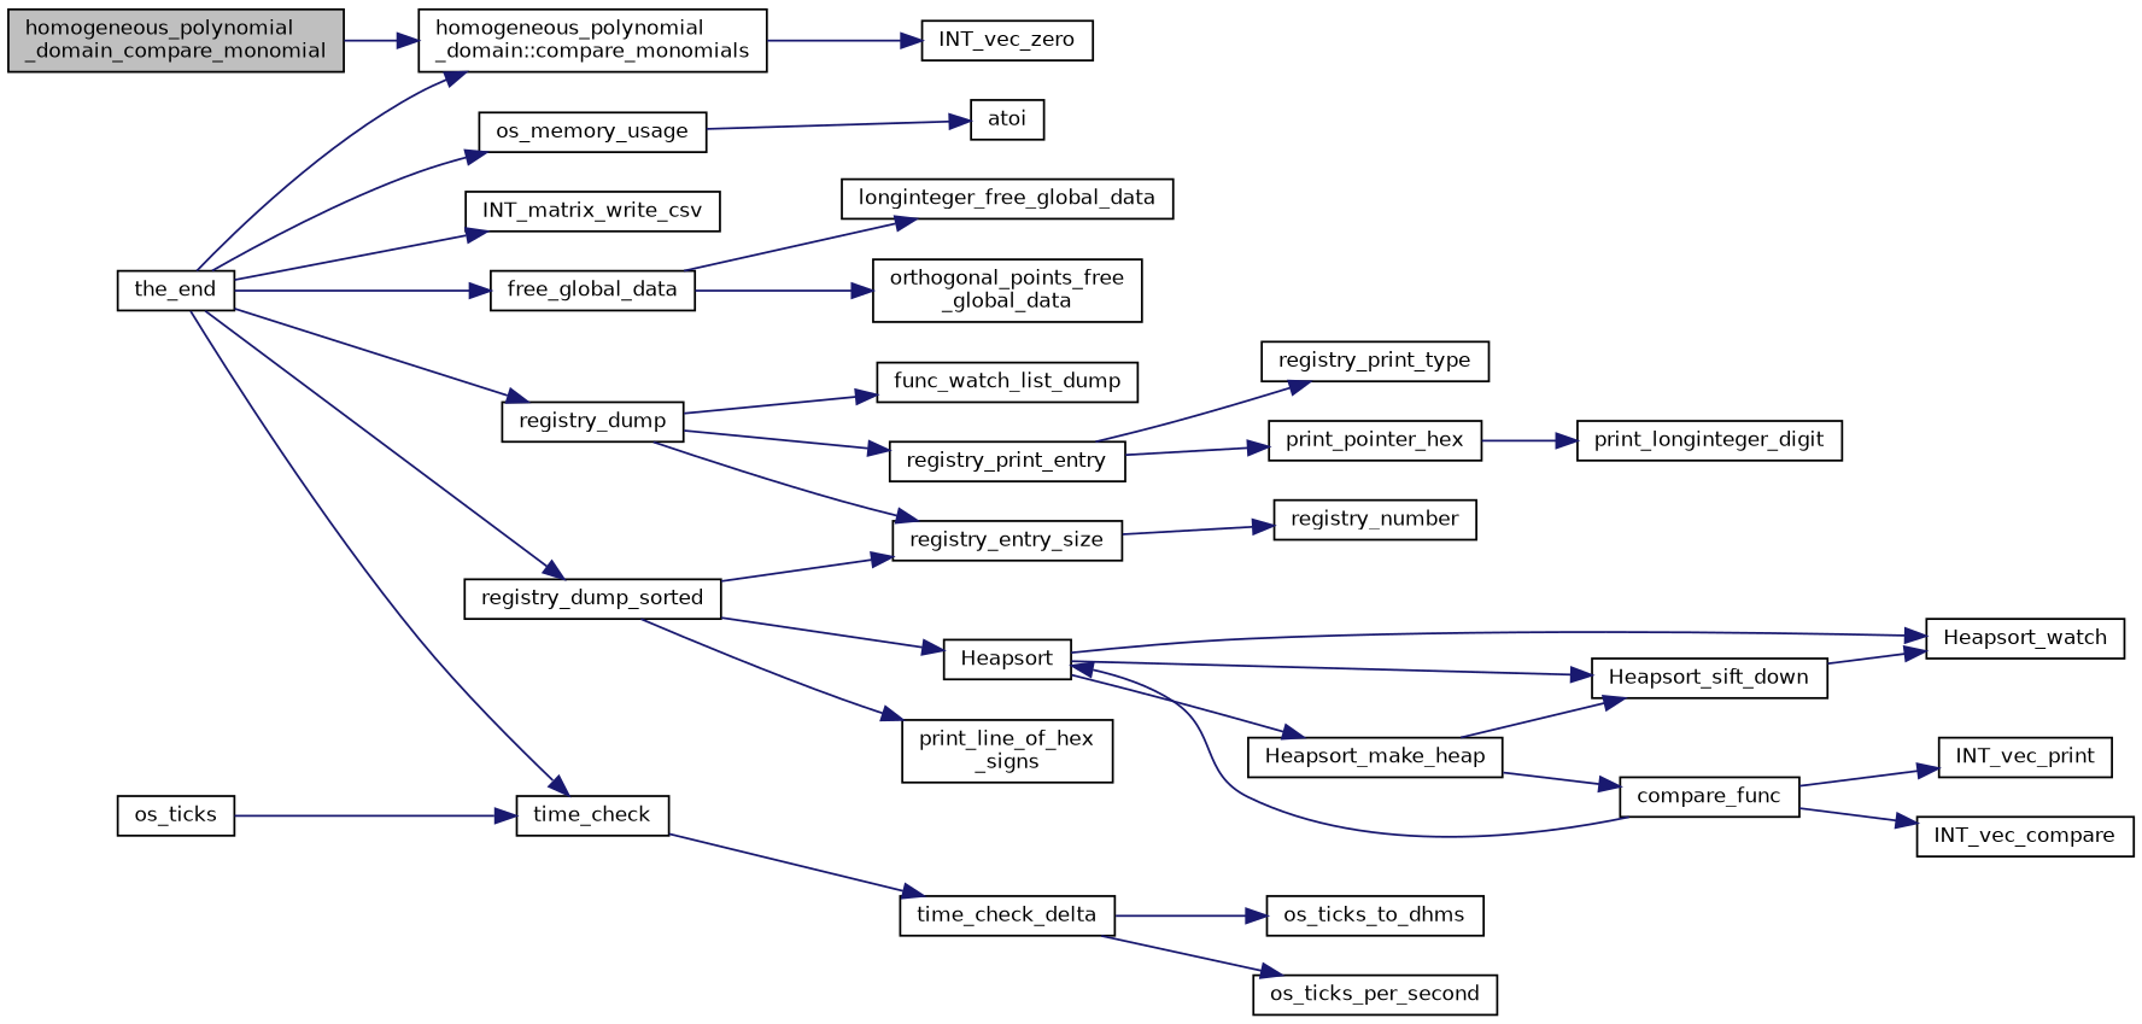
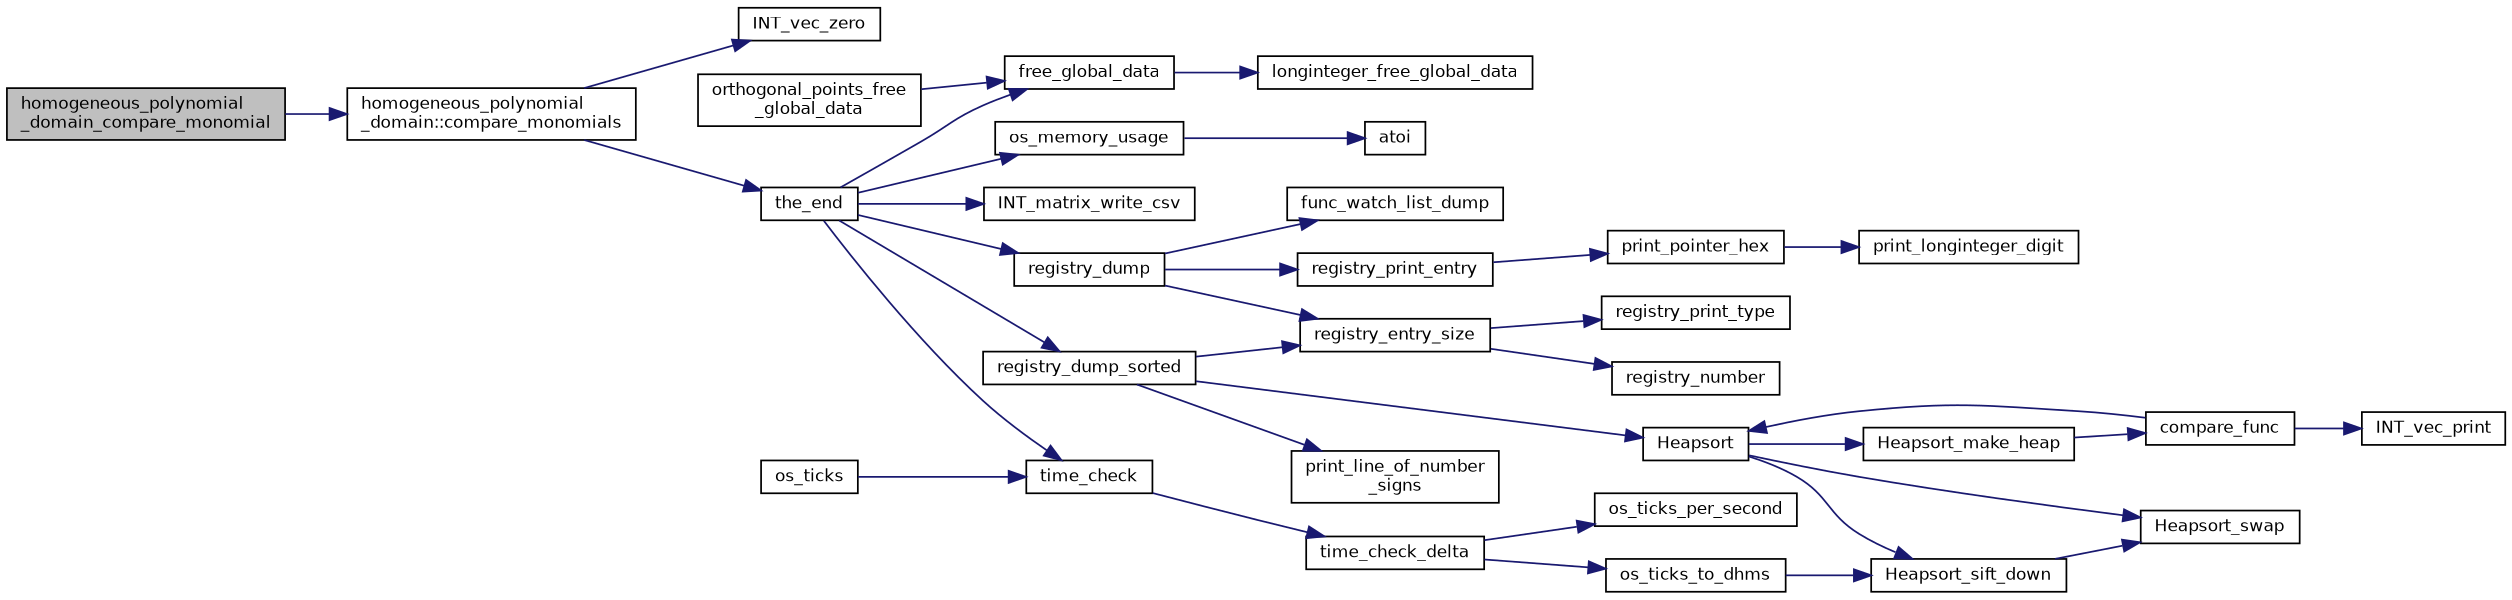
  digraph {
    rankdir=LR
    node [color=black fillcolor=white fontname=Helvetica fontsize=10 shape=record style=filled]
    edge [color=midnightblue fontname=Helvetica fontsize=10 labelfontname=Helvetica labelfontsize=10 style=solid]
    n1 [fillcolor=grey75 fontcolor=black height=0.2 label="homogeneous_polynomial\l_domain_compare_monomial" width=0.4]
    n2 [height=0.2 label="homogeneous_polynomial\l_domain::compare_monomials" width=0.4]
    n3 [height=0.2 label=INT_vec_zero width=0.4]
    n4 [height=0.2 label=the_end width=0.4]
    n5 [height=0.2 label=free_global_data width=0.4]
    n6 [height=0.2 label=registry_dump width=0.4]
    n7 [height=0.2 label=registry_dump_sorted width=0.4]
    n8 [height=0.2 label=time_check width=0.4]
    n9 [height=0.2 label=os_memory_usage width=0.4]
    n10 [height=0.2 label=INT_matrix_write_csv width=0.4]
    n11 [height=0.2 label="orthogonal_points_free\l_global_data" width=0.4]
    n12 [height=0.2 label=longinteger_free_global_data width=0.4]
    n13 [height=0.2 label=registry_print_entry width=0.4]
    n14 [height=0.2 label=registry_entry_size width=0.4]
    n15 [height=0.2 label=func_watch_list_dump width=0.4]
-   n16 [height=0.2 label="print_line_of_hex\l_signs" width=0.4]
+   n16 [height=0.2 label="print_line_of_number\l_signs" width=0.4]
    n17 [height=0.2 label=Heapsort width=0.4]
    n18 [height=0.2 label=time_check_delta width=0.4]
    n19 [height=0.2 label=atoi width=0.4]
    n20 [height=0.2 label=print_pointer_hex width=0.4]
    n21 [height=0.2 label=registry_print_type width=0.4]
    n22 [height=0.2 label=registry_number width=0.4]
    n23 [height=0.2 label=print_longinteger_digit width=0.4]
    n24 [height=0.2 label=Heapsort_make_heap width=0.4]
    n25 [height=0.2 label=Heapsort_sift_down width=0.4]
-   n26 [height=0.2 label=Heapsort_watch width=0.4]
+   n26 [height=0.2 label=Heapsort_swap width=0.4]
    n27 [height=0.2 label=compare_func width=0.4]
-   n28 [height=0.2 label=INT_vec_compare width=0.4]
    n29 [height=0.2 label=INT_vec_print width=0.4]
    n30 [height=0.2 label=os_ticks width=0.4]
    n31 [height=0.2 label=os_ticks_per_second width=0.4]
    n32 [height=0.2 label=os_ticks_to_dhms width=0.4]
    n1 -> n2
    n2 -> n3
-   n4 -> n2
+   n2 -> n4
    n4 -> n5
    n4 -> n6
    n4 -> n7
    n4 -> n8
    n4 -> n9
    n4 -> n10
-   n5 -> n11
+   n11 -> n5
    n5 -> n12
    n6 -> n13
    n6 -> n14
    n6 -> n15
    n7 -> n14
    n7 -> n16
    n7 -> n17
    n8 -> n18
    n9 -> n19
    n13 -> n20
-   n13 -> n21
+   n14 -> n21
    n14 -> n22
    n17 -> n24
    n17 -> n25
    n17 -> n26
    n18 -> n31
    n18 -> n32
    n20 -> n23
-   n24 -> n25
+   n32 -> n25
    n24 -> n27
    n25 -> n26
    n27 -> n17
-   n27 -> n28
    n27 -> n29
    n30 -> n8
  }
